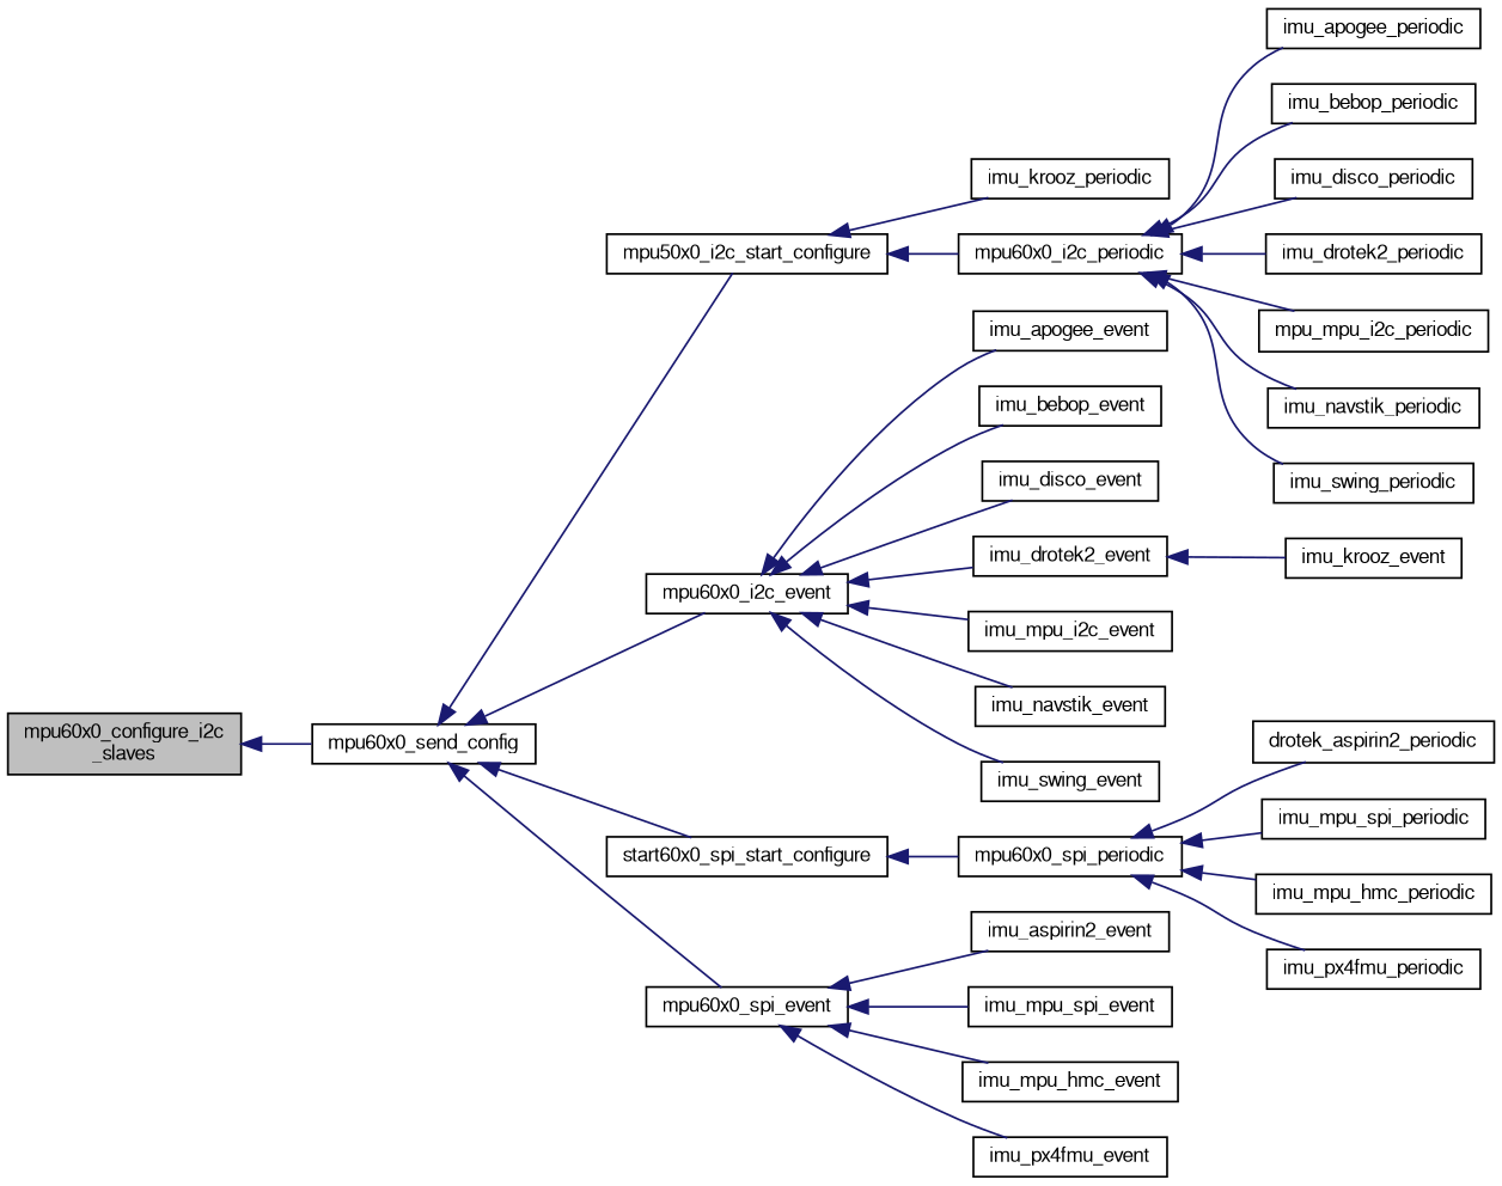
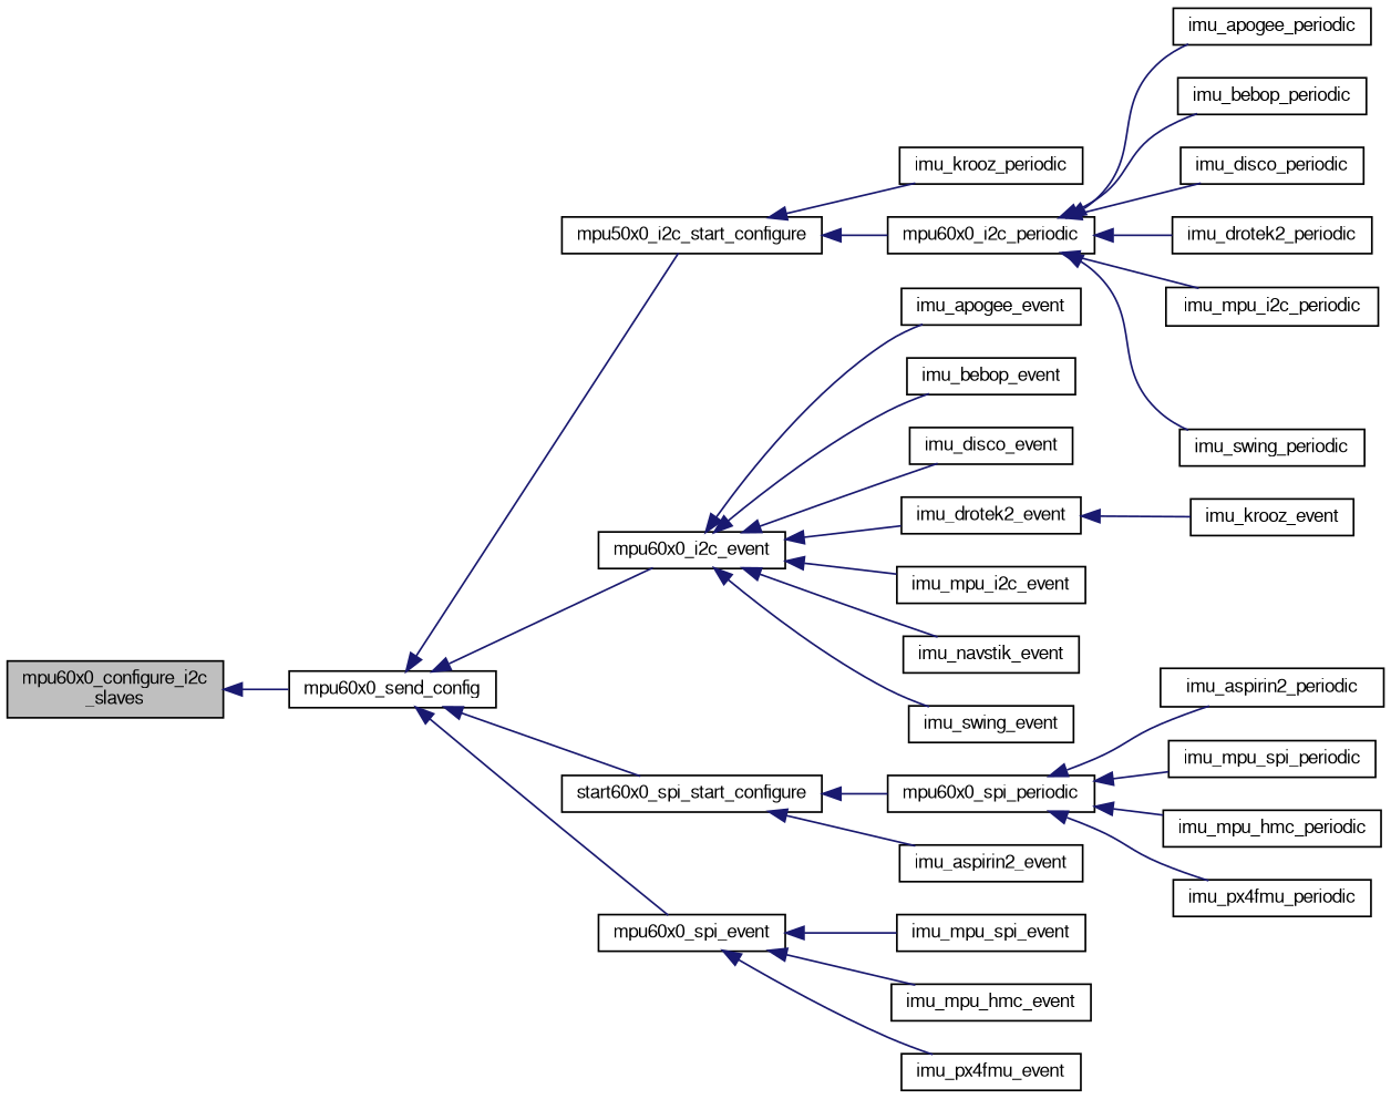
  digraph {
    rankdir=LR
    node [color=black fillcolor=white fontname=FreeSans fontsize=10 shape=record style=filled]
    edge [color=midnightblue dir=back fontname=FreeSans fontsize=10 labelfontname=FreeSans labelfontsize=10 style=solid]
    n1 [fillcolor=grey75 fontcolor=black height=0.2 label="mpu60x0_configure_i2c\l_slaves" width=0.4]
    n2 [height=0.2 label=mpu60x0_send_config width=0.4]
    n3 [height=0.2 label=mpu50x0_i2c_start_configure width=0.4]
    n4 [height=0.2 label=mpu60x0_i2c_event width=0.4]
    n5 [height=0.2 label=start60x0_spi_start_configure width=0.4]
    n6 [height=0.2 label=mpu60x0_spi_event width=0.4]
    n7 [height=0.2 label=imu_krooz_periodic width=0.4]
    n8 [height=0.2 label=mpu60x0_i2c_periodic width=0.4]
    n9 [height=0.2 label=imu_apogee_event width=0.4]
    n10 [height=0.2 label=imu_bebop_event width=0.4]
    n11 [height=0.2 label=imu_disco_event width=0.4]
    n12 [height=0.2 label=imu_drotek2_event width=0.4]
    n13 [height=0.2 label=imu_mpu_i2c_event width=0.4]
    n14 [height=0.2 label=imu_navstik_event width=0.4]
    n15 [height=0.2 label=imu_swing_event width=0.4]
    n16 [height=0.2 label=mpu60x0_spi_periodic width=0.4]
    n17 [height=0.2 label=imu_aspirin2_event width=0.4]
    n18 [height=0.2 label=imu_mpu_spi_event width=0.4]
    n19 [height=0.2 label=imu_mpu_hmc_event width=0.4]
    n20 [height=0.2 label=imu_px4fmu_event width=0.4]
    n21 [height=0.2 label=imu_apogee_periodic width=0.4]
    n22 [height=0.2 label=imu_bebop_periodic width=0.4]
    n23 [height=0.2 label=imu_disco_periodic width=0.4]
    n24 [height=0.2 label=imu_drotek2_periodic width=0.4]
-   n25 [height=0.2 label=mpu_mpu_i2c_periodic width=0.4]
-   n26 [height=0.2 label=imu_navstik_periodic width=0.4]
+   n25 [height=0.2 label=imu_mpu_i2c_periodic width=0.4]
    n27 [height=0.2 label=imu_swing_periodic width=0.4]
    n28 [height=0.2 label=imu_krooz_event width=0.4]
-   n29 [height=0.2 label=drotek_aspirin2_periodic width=0.4]
+   n29 [height=0.2 label=imu_aspirin2_periodic width=0.4]
    n30 [height=0.2 label=imu_mpu_spi_periodic width=0.4]
    n31 [height=0.2 label=imu_mpu_hmc_periodic width=0.4]
    n32 [height=0.2 label=imu_px4fmu_periodic width=0.4]
    n1 -> n2
    n2 -> n3
    n2 -> n4
    n2 -> n5
    n2 -> n6
    n3 -> n7
    n3 -> n8
    n4 -> n9
    n4 -> n10
    n4 -> n11
    n4 -> n12
    n4 -> n13
    n4 -> n14
    n4 -> n15
    n5 -> n16
-   n6 -> n17
+   n5 -> n17
    n6 -> n18
    n6 -> n19
    n6 -> n20
    n8 -> n21
    n8 -> n22
    n8 -> n23
    n8 -> n24
    n8 -> n25
-   n8 -> n26
    n8 -> n27
    n12 -> n28
    n16 -> n29
    n16 -> n30
    n16 -> n31
    n16 -> n32
  }
